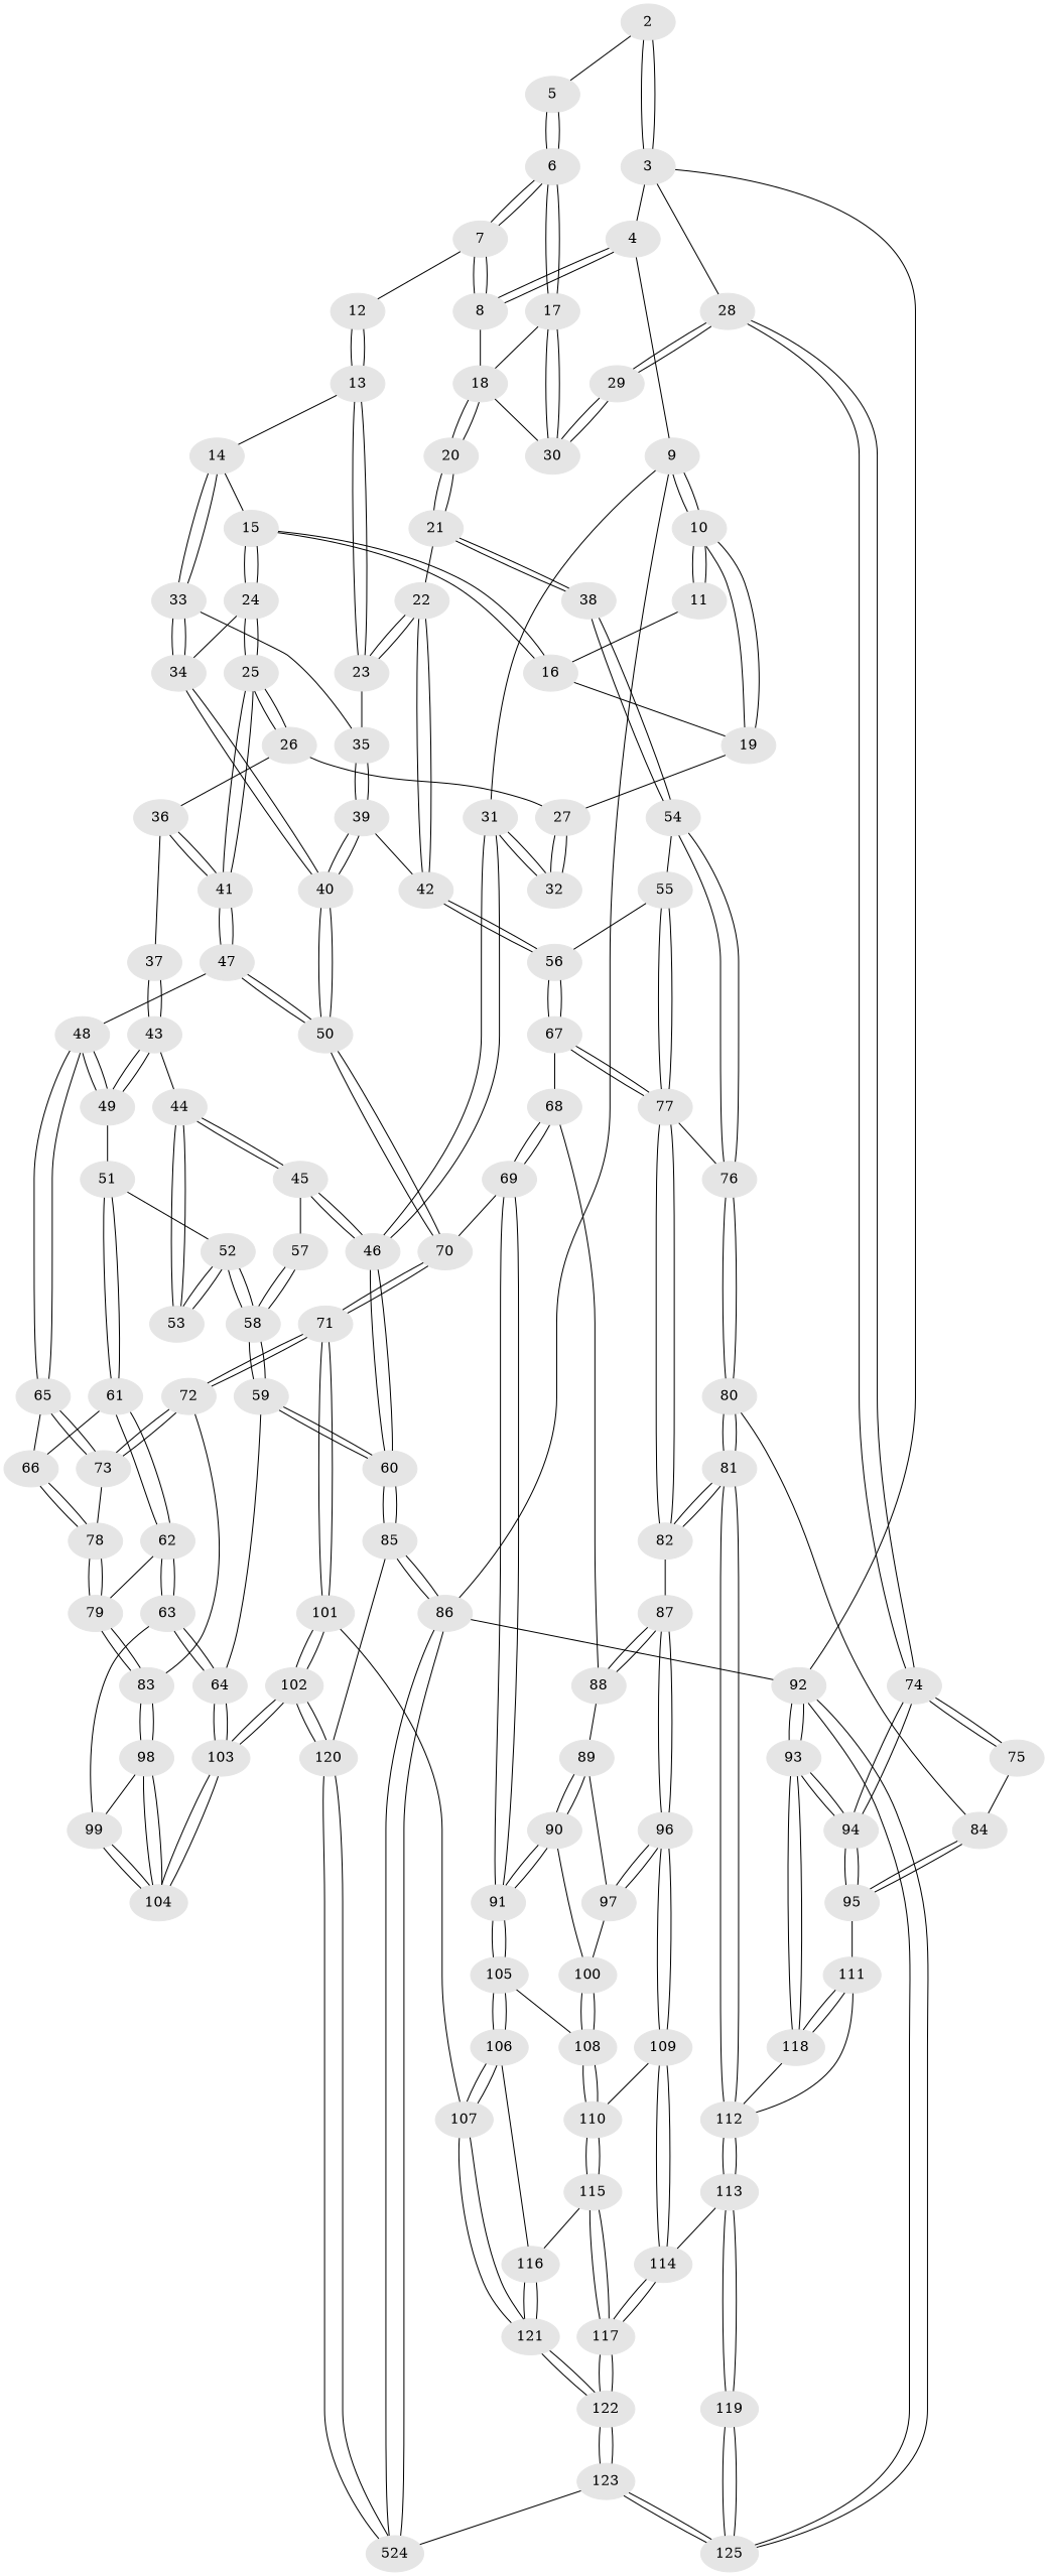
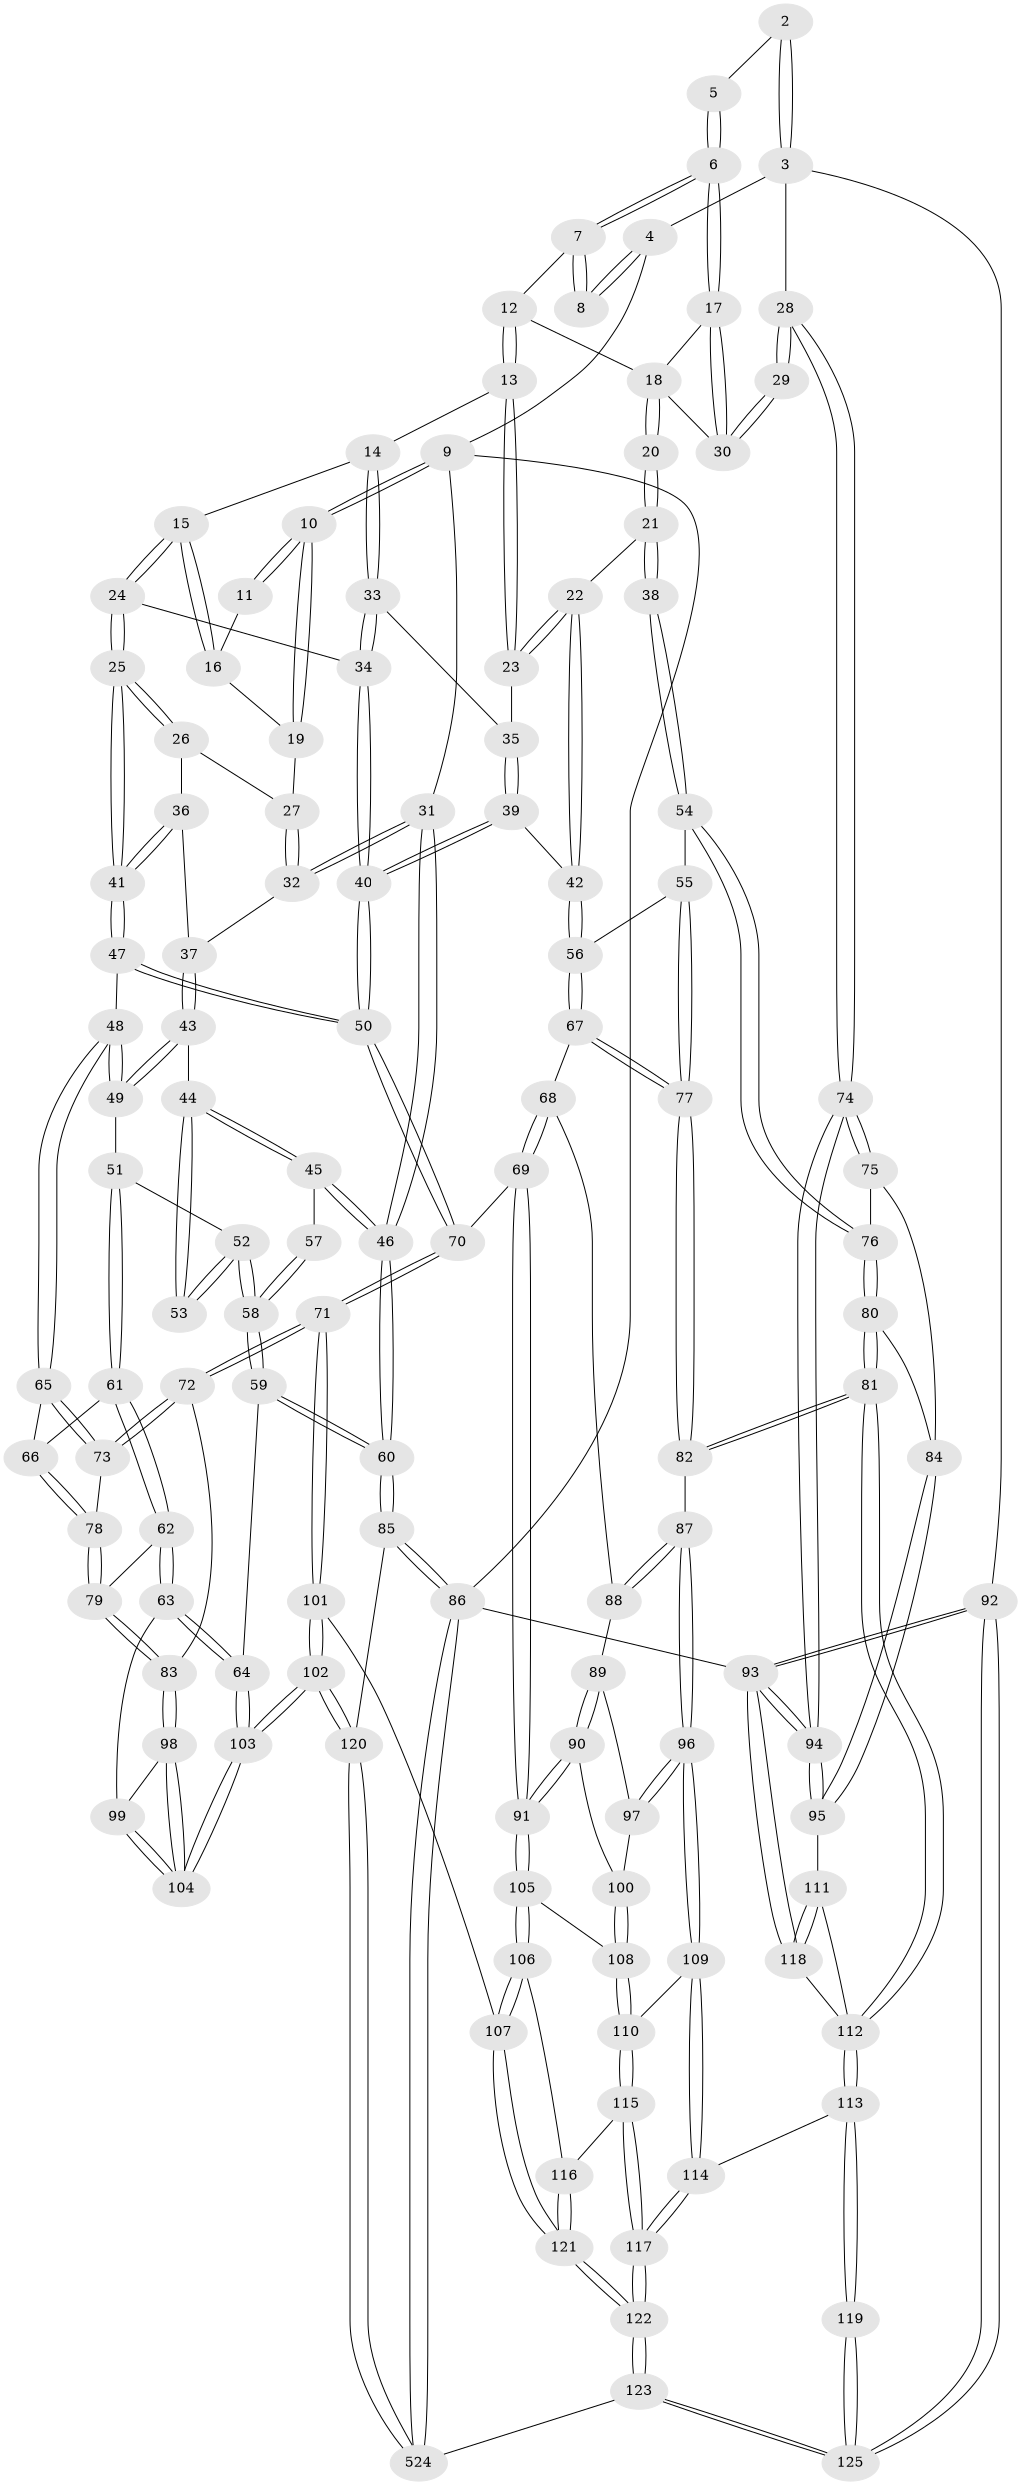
  graph {
    node [color=gray90 style=filled]
    2
    5
    3
    6
    4
    28
    92
    8
    9
    29
    74
    93
    125
    10
    31
    86
    7
    17
    12
    18
    30
    13
    11
    19
    32
    46
    n27 [label=524]
    16
    27
    14
    23
    20
    15
    33
    35
    24
    34
    25
    21
    22
    38
    42
    54
    56
    39
    26
    41
    40
    36
    47
    37
    75
    94
    60
    43
    50
    44
    49
    55
    76
    70
    48
    67
    45
    53
    51
    57
    58
    85
    65
    66
    73
    52
    61
    71
    62
    59
    77
    80
    82
    68
    64
    103
    120
    63
    79
    78
    99
    83
    104
    69
    88
    91
    89
    105
    72
    101
    102
    107
    98
    84
    95
    81
    87
    112
    113
    96
    111
    97
    109
    90
    100
    108
    106
    118
    110
    114
    121
    116
    122
    115
    117
    119
    123
    2 -- 5
    2 -- 3
    2 -- 3
    5 -- 6
    5 -- 6
    3 -- 4
    3 -- 28
    3 -- 92
    6 -- 7
    6 -- 7
    6 -- 17
    6 -- 17
    4 -- 8
    4 -- 8
    4 -- 9
    28 -- 29
    28 -- 29
    28 -- 74
    28 -- 74
    92 -- 93
    92 -- 93
    92 -- 125
    92 -- 125
    9 -- 10
    9 -- 10
    9 -- 31
    9 -- 86
    29 -- 30
    29 -- 30
    74 -- 75
    74 -- 75
    74 -- 94
    74 -- 94
    93 -- 94
    93 -- 94
    93 -- 118
    93 -- 118
    10 -- 11
    10 -- 11
    10 -- 19
    10 -- 19
    31 -- 32
    31 -- 32
    31 -- 46
    31 -- 46
-   86 -- 92
+   86 -- 93
    86 -- n27
    86 -- n27
    7 -- 8
    7 -- 8
    7 -- 12
    17 -- 18
    17 -- 30
    17 -- 30
-   8 -- 18
+   12 -- 18
    12 -- 13
    12 -- 13
    18 -- 30
    18 -- 20
    18 -- 20
    13 -- 14
    13 -- 23
    13 -- 23
    11 -- 16
    19 -- 27
+   32 -- 37
    46 -- 60
    46 -- 60
    16 -- 19
    27 -- 32
    27 -- 32
    14 -- 15
    14 -- 33
    14 -- 33
    23 -- 35
    20 -- 21
    20 -- 21
    15 -- 16
    15 -- 16
    15 -- 24
    15 -- 24
    33 -- 35
    33 -- 34
    33 -- 34
    35 -- 39
    35 -- 39
    24 -- 34
    24 -- 25
    24 -- 25
    34 -- 40
    34 -- 40
    25 -- 26
    25 -- 26
    25 -- 41
    25 -- 41
    21 -- 22
    21 -- 38
    21 -- 38
    22 -- 23
    22 -- 23
    22 -- 42
    22 -- 42
    38 -- 54
    38 -- 54
    42 -- 56
    42 -- 56
    54 -- 55
    54 -- 76
    54 -- 76
    56 -- 67
    56 -- 67
    39 -- 42
    39 -- 40
    39 -- 40
    26 -- 27
    26 -- 36
    41 -- 47
    41 -- 47
    40 -- 50
    40 -- 50
    36 -- 41
    36 -- 41
    36 -- 37
    47 -- 50
    47 -- 50
    47 -- 48
    37 -- 43
    37 -- 43
-   77 -- 76
+   75 -- 76
    75 -- 84
    94 -- 95
    94 -- 95
    60 -- 85
    60 -- 85
    43 -- 44
    43 -- 49
    43 -- 49
    50 -- 70
    50 -- 70
    44 -- 45
    44 -- 45
    44 -- 53
    44 -- 53
    49 -- 51
    55 -- 56
    55 -- 77
    55 -- 77
    76 -- 80
    76 -- 80
    70 -- 71
    70 -- 71
    48 -- 49
    48 -- 49
    48 -- 65
    48 -- 65
    67 -- 77
    67 -- 77
    67 -- 68
    45 -- 46
    45 -- 46
    45 -- 57
    51 -- 52
    51 -- 61
    51 -- 61
    57 -- 58
    57 -- 58
    58 -- 59
    58 -- 59
    85 -- 86
    85 -- 86
    85 -- 120
    65 -- 66
    65 -- 73
    65 -- 73
    66 -- 78
    66 -- 78
    73 -- 78
    52 -- 53
    52 -- 53
    52 -- 58
    52 -- 58
    61 -- 66
    61 -- 62
    61 -- 62
    71 -- 72
    71 -- 72
    71 -- 101
    71 -- 101
    62 -- 63
    62 -- 63
    62 -- 79
    59 -- 60
    59 -- 60
    59 -- 64
    77 -- 82
    77 -- 82
    80 -- 84
    80 -- 81
    80 -- 81
    82 -- 87
    68 -- 69
    68 -- 69
    68 -- 88
    64 -- 103
    64 -- 103
    103 -- 104
    103 -- 104
    120 -- n27
    120 -- n27
    63 -- 64
    63 -- 64
    63 -- 99
    79 -- 83
    79 -- 83
    78 -- 79
    78 -- 79
    99 -- 104
    99 -- 104
    83 -- 98
    83 -- 98
    69 -- 70
    69 -- 91
    69 -- 91
    88 -- 89
    91 -- 105
    91 -- 105
    89 -- 97
    89 -- 90
    89 -- 90
    105 -- 108
    105 -- 106
    105 -- 106
    72 -- 73
    72 -- 73
    72 -- 83
    101 -- 102
    101 -- 102
    101 -- 107
    102 -- 103
    102 -- 103
    102 -- 120
    102 -- 120
    107 -- 121
    107 -- 121
    98 -- 99
    98 -- 104
    98 -- 104
    84 -- 95
    84 -- 95
    95 -- 111
    81 -- 82
    81 -- 82
    81 -- 112
    81 -- 112
    87 -- 88
    87 -- 88
    87 -- 96
    87 -- 96
    112 -- 113
    112 -- 113
    113 -- 114
    113 -- 119
    113 -- 119
    96 -- 97
    96 -- 97
    96 -- 109
    96 -- 109
    111 -- 112
    111 -- 118
    111 -- 118
    97 -- 100
    109 -- 110
    109 -- 114
    109 -- 114
    90 -- 91
    90 -- 91
    90 -- 100
    100 -- 108
    100 -- 108
    108 -- 110
    108 -- 110
    106 -- 107
    106 -- 107
    106 -- 116
    118 -- 112
    110 -- 115
    110 -- 115
    114 -- 117
    114 -- 117
    121 -- 122
    121 -- 122
    116 -- 121
    116 -- 121
    122 -- 123
    122 -- 123
    115 -- 116
    115 -- 117
    115 -- 117
    117 -- 122
    117 -- 122
    119 -- 125
    119 -- 125
    123 -- 125
    123 -- 125
    123 -- n27
  }
